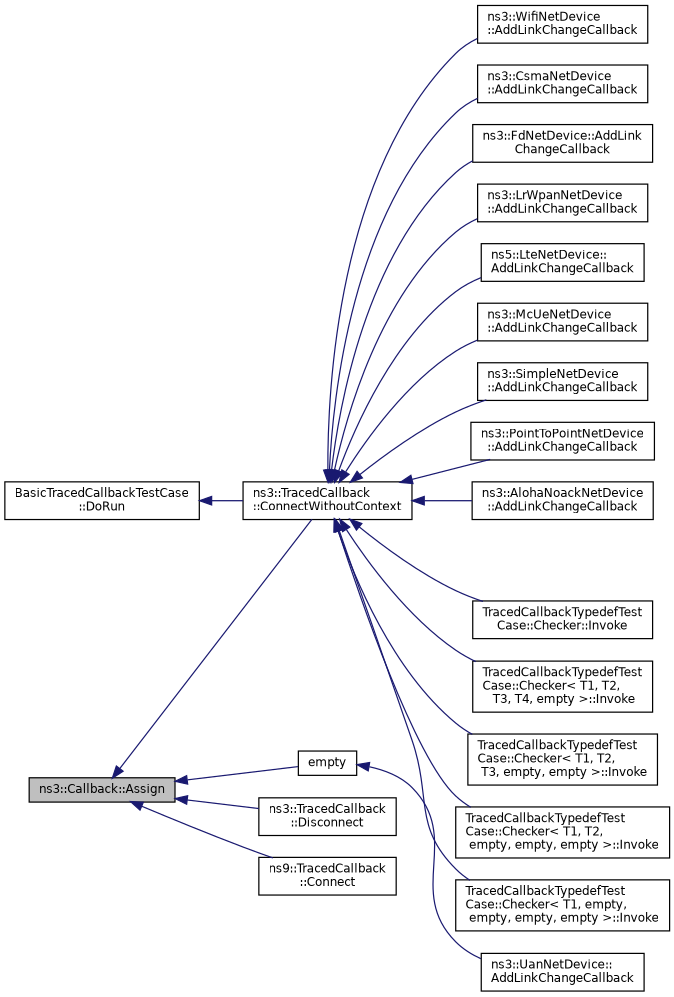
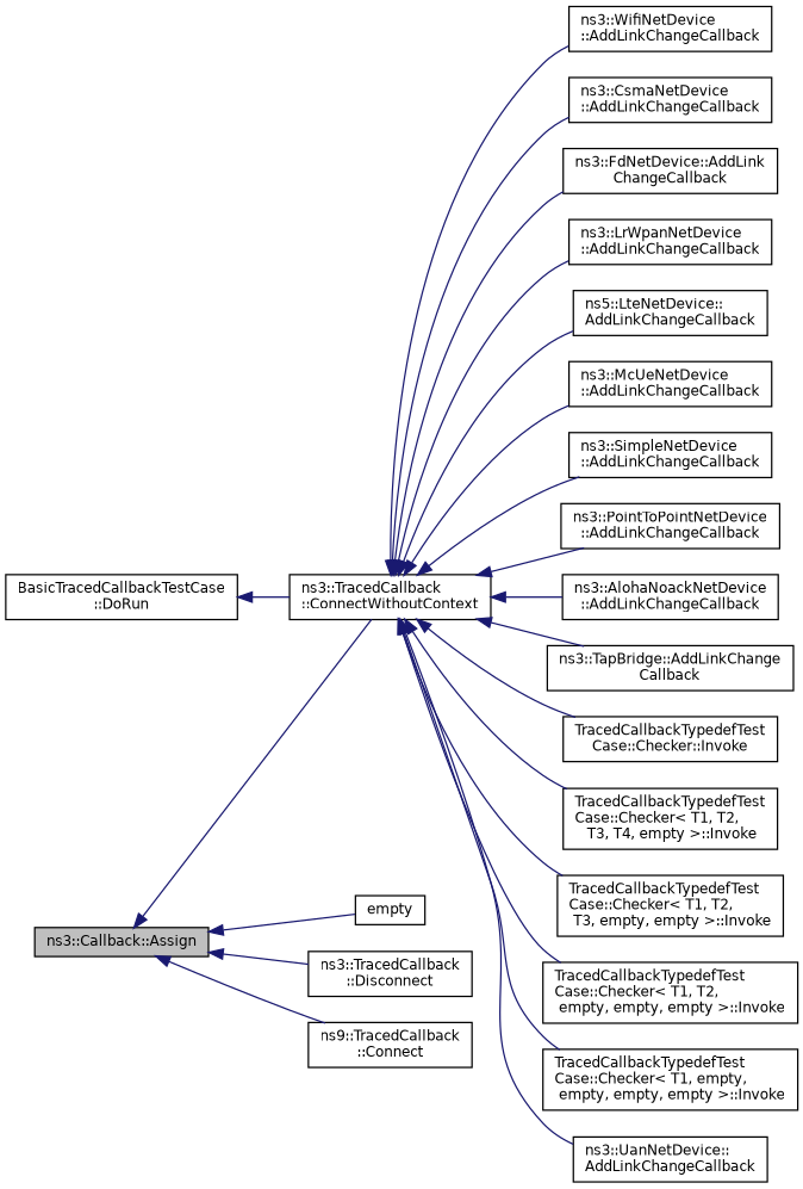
  digraph {
    rankdir=LR
    node [color=black fillcolor=white fontname=Helvetica fontsize=10 shape=record style=filled]
    edge [color=midnightblue dir=back fontname=Helvetica fontsize=10 labelfontname=Helvetica labelfontsize=10 style=solid]
    n1 [fillcolor=grey75 fontcolor=black height=0.2 label="ns3::Callback::Assign" width=0.4]
    n2 [height=0.2 label=empty width=0.4]
    n3 [height=0.2 label="ns3::TracedCallback\l::ConnectWithoutContext" width=0.4]
    n4 [height=0.2 label="ns9::TracedCallback\l::Connect" width=0.4]
    n5 [height=0.2 label="ns3::TracedCallback\l::Disconnect" width=0.4]
    n6 [height=0.2 label="ns3::CsmaNetDevice\l::AddLinkChangeCallback" width=0.4]
    n7 [height=0.2 label="ns3::FdNetDevice::AddLink\lChangeCallback" width=0.4]
    n8 [height=0.2 label="ns3::LrWpanNetDevice\l::AddLinkChangeCallback" width=0.4]
    n9 [height=0.2 label="ns5::LteNetDevice::\lAddLinkChangeCallback" width=0.4]
    n10 [height=0.2 label="ns3::McUeNetDevice\l::AddLinkChangeCallback" width=0.4]
    n11 [height=0.2 label="ns3::SimpleNetDevice\l::AddLinkChangeCallback" width=0.4]
    n12 [height=0.2 label="ns3::PointToPointNetDevice\l::AddLinkChangeCallback" width=0.4]
    n13 [height=0.2 label="ns3::AlohaNoackNetDevice\l::AddLinkChangeCallback" width=0.4]
+   n14 [height=0.2 label="ns3::TapBridge::AddLinkChange\lCallback" width=0.4]
    n15 [height=0.2 label="TracedCallbackTypedefTest\lCase::Checker::Invoke" width=0.4]
    n16 [height=0.2 label="TracedCallbackTypedefTest\lCase::Checker\< T1, T2,\l T3, T4, empty \>::Invoke" width=0.4]
    n17 [height=0.2 label="TracedCallbackTypedefTest\lCase::Checker\< T1, T2,\l T3, empty, empty \>::Invoke" width=0.4]
    n18 [height=0.2 label="TracedCallbackTypedefTest\lCase::Checker\< T1, T2,\l empty, empty, empty \>::Invoke" width=0.4]
    n19 [height=0.2 label="TracedCallbackTypedefTest\lCase::Checker\< T1, empty,\l empty, empty, empty \>::Invoke" width=0.4]
    n20 [height=0.2 label="ns3::UanNetDevice::\lAddLinkChangeCallback" width=0.4]
    n21 [height=0.2 label="ns3::WifiNetDevice\l::AddLinkChangeCallback" width=0.4]
    n22 [height=0.2 label="BasicTracedCallbackTestCase\l::DoRun" width=0.4]
    n1 -> n2
    n1 -> n3
    n1 -> n4
    n1 -> n5
    n3 -> n6
    n3 -> n7
    n3 -> n8
    n3 -> n9
    n3 -> n10
    n3 -> n11
    n3 -> n12
    n3 -> n13
+   n3 -> n14
    n3 -> n15
    n3 -> n16
    n3 -> n17
    n3 -> n18
    n3 -> n19
-   n2 -> n20
+   n3 -> n20
    n3 -> n21
    n22 -> n3
  }
